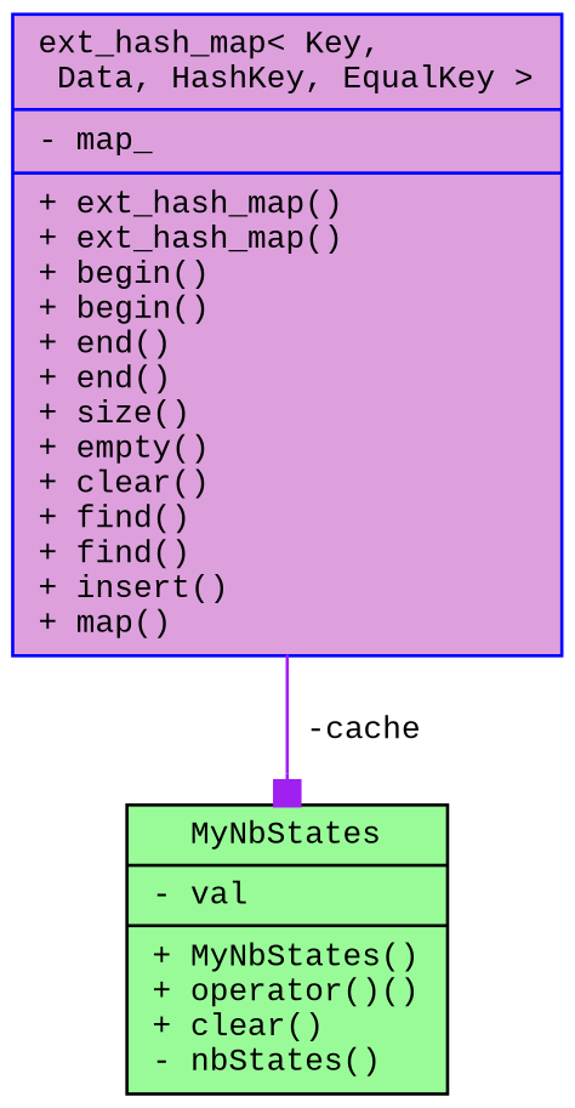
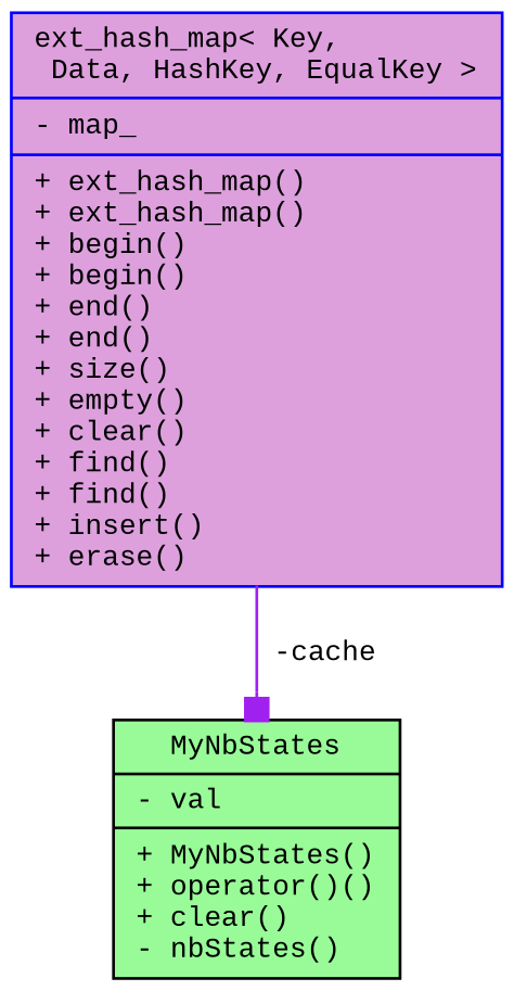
  digraph {
    fontname="Liberation Mono"
    node [fontname="Liberation Mono" fontsize=10 shape=record style=filled]
    n1 [color=black fillcolor=palegreen fontcolor=black height=0.2 label="{MyNbStates\n|- val\l|+ MyNbStates()\l+ operator()()\l+ clear()\l- nbStates()\l}" width=0.4]
-   n2 [color=blue fillcolor=plum height=0.2 label="{ext_hash_map\< Key,\l Data, HashKey, EqualKey \>\n|- map_\l|+ ext_hash_map()\l+ ext_hash_map()\l+ begin()\l+ begin()\l+ end()\l+ end()\l+ size()\l+ empty()\l+ clear()\l+ find()\l+ find()\l+ insert()\l+ map()\l}" width=0.4]
+   n2 [color=blue fillcolor=plum height=0.2 label="{ext_hash_map\< Key,\l Data, HashKey, EqualKey \>\n|- map_\l|+ ext_hash_map()\l+ ext_hash_map()\l+ begin()\l+ begin()\l+ end()\l+ end()\l+ size()\l+ empty()\l+ clear()\l+ find()\l+ find()\l+ insert()\l+ erase()\l}" width=0.4]
    n2 -> n1 [arrowhead=box color=purple fontname="Liberation Mono" fontsize=10 label=" -cache" labelfontname=FreeSans labelfontsize=10 style=solid]
  }
